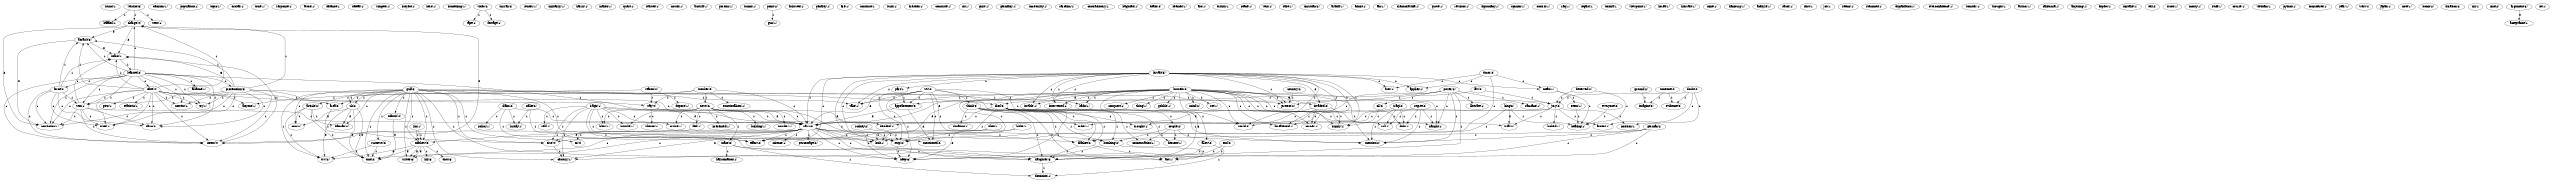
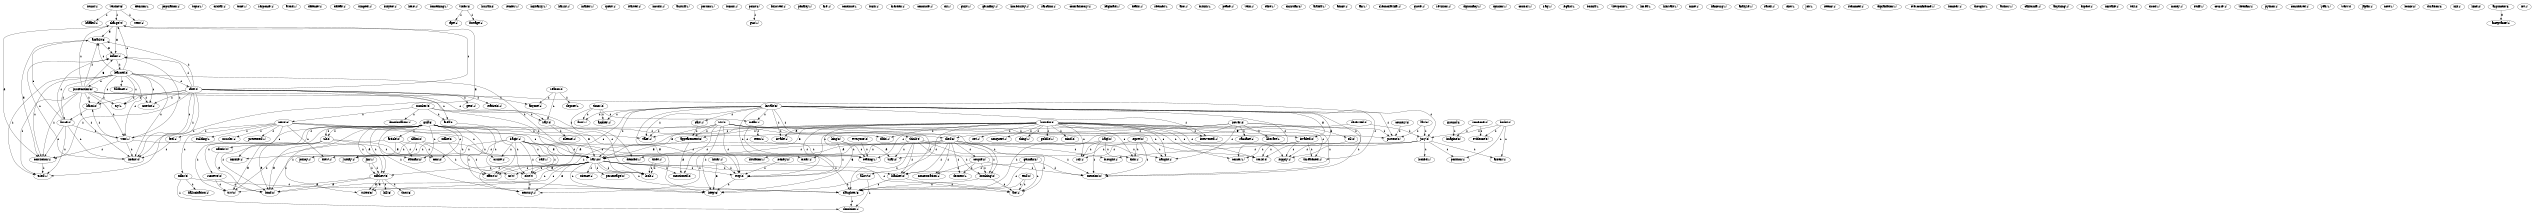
  digraph {
    n1 [label="sound(1)"]
    n2 [label="verdict(5)"]
    n3 [label="baffled(1)"]
    n4 [label="charge(4)"]
    n5 [label="went(1)"]
    n6 [label="assault(3)"]
    n7 [label="conviction(1)"]
    n8 [label="intent(4)"]
    n9 [label="inflict(1)"]
    n10 [label="learned(2)"]
    n11 [label="decision(1)"]
    n12 [label="population(1)"]
    n13 [label="claim(2)"]
    n14 [label="policy(1)"]
    n15 [label="war(20)"]
    n16 [label="justify(1)"]
    n17 [label="effort(2)"]
    n18 [label="slaughter(3)"]
    n19 [label="mathew(5)"]
    n20 [label="bmd(2)"]
    n21 [label="size(4)"]
    n22 [label="stop(2)"]
    n23 [label="century(1)"]
    n24 [label="writes(3)"]
    n25 [label="co(4)"]
    n26 [label="keep(3)"]
    n27 [label="blanket(2)"]
    n28 [label="look(1)"]
    n29 [label="act(1)"]
    n30 [label="mentioned(2)"]
    n31 [label="science(1)"]
    n32 [label="percentage(2)"]
    n33 [label="dominion(1)"]
    n34 [label="trw(2)"]
    n35 [label="kill(3)"]
    n36 [label="thou(3)"]
    n37 [label="power(2)"]
    n38 [label="oil(2)"]
    n39 [label="sacrifice(1)"]
    n40 [label="died(3)"]
    n41 [label="liberate(1)"]
    n42 [label="order(1)"]
    n43 [label="naught(1)"]
    n44 [label="mention(2)"]
    n45 [label="supply(1)"]
    n46 [label="couple(2)"]
    n47 [label="concentration(1)"]
    n48 [label="descent(1)"]
    n49 [label="bombing(2)"]
    n50 [label="gulf(3)"]
    n51 [label="article(2)"]
    n52 [label="uk(2)"]
    n53 [label="batman(2)"]
    n54 [label="protect(2)"]
    n55 [label="com(2)"]
    n56 [label="rusnews(2)"]
    n57 [label="take(1)"]
    n58 [label="mantis(4)"]
    n59 [label="topic(1)"]
    n60 [label="number(5)"]
    n61 [label="news(6)"]
    n62 [label="emotionalism(1)"]
    n63 [label="area(3)"]
    n64 [label="way(4)"]
    n65 [label="building(1)"]
    n66 [label="mass(3)"]
    n67 [label="murder(1)"]
    n68 [label="missile(1)"]
    n69 [label="presented(1)"]
    n70 [label="feel(1)"]
    n71 [label="blew(1)"]
    n72 [label="cruise(1)"]
    n73 [label="silence(1)"]
    n74 [label="hallucination(1)"]
    n75 [label="force(2)"]
    n76 [label="case(4)"]
    n77 [label="prosecution(3)"]
    n78 [label="alliance(1)"]
    n79 [label="won(1)"]
    n80 [label="tried(1)"]
    n81 [label="convict(1)"]
    n82 [label="harm(2)"]
    n83 [label="try(1)"]
    n84 [label="gets(1)"]
    n85 [label="anyone(1)"]
    n86 [label="statistic(1)"]
    n87 [label="jury(6)"]
    n88 [label="decided(1)"]
    n89 [label="assess(1)"]
    n90 [label="position(1)"]
    n91 [label="brought(1)"]
    n92 [label="trial(2)"]
    n93 [label="looked(1)"]
    n94 [label="orbital(1)"]
    n95 [label="someone(2)"]
    n96 [label="evidence(5)"]
    n97 [label="imagine(3)"]
    n98 [label="deserved(2)"]
    n99 [label="beating(1)"]
    n100 [label="country(2)"]
    n101 [label="tone(1)"]
    n102 [label="response(1)"]
    n103 [label="avoid(1)"]
    n104 [label="defense(1)"]
    n105 [label="defeat(1)"]
    n106 [label="wimped(1)"]
    n107 [label="subject(1)"]
    n108 [label="hero(1)"]
    n109 [label="regret(2)"]
    n110 [label="roll(1)"]
    n111 [label="didn(1)"]
    n112 [label="something(1)"]
    n113 [label="law(3)"]
    n114 [label="video(2)"]
    n115 [label="tape(1)"]
    n116 [label="footage(1)"]
    n117 [label="hurrah(2)"]
    n118 [label="render(1)"]
    n119 [label="militarily(1)"]
    n120 [label="harris(1)"]
    n121 [label="makes(1)"]
    n122 [label="quest(1)"]
    n123 [label="everyone(2)"]
    n124 [label="doubt(2)"]
    n125 [label="started(1)"]
    n126 [label="timor(2)"]
    n127 [label="fuss(1)"]
    n128 [label="applies(1)"]
    n129 [label="mean(1)"]
    n130 [label="seem(1)"]
    n131 [label="mouth(1)"]
    n132 [label="austria(1)"]
    n133 [label="portion(1)"]
    n134 [label="bunch(1)"]
    n135 [label="ground(2)"]
    n136 [label="point(2)"]
    n137 [label="gun(1)"]
    n138 [label="followed(1)"]
    n139 [label="iraqis(1)"]
    n140 [label="self(1)"]
    n141 [label="kuwait(5)"]
    n142 [label="part(1)"]
    n143 [label="invaded(2)"]
    n144 [label="threatened(1)"]
    n145 [label="intervened(1)"]
    n146 [label="invade(1)"]
    n147 [label="corner(1)"]
    n148 [label="hadn(1)"]
    n149 [label="world(4)"]
    n150 [label="appeasement(3)"]
    n151 [label="end(2)"]
    n152 [label="penalty(1)"]
    n153 [label="fire(1)"]
    n154 [label="continue(1)"]
    n155 [label="bush(1)"]
    n156 [label="dresden(1)"]
    n157 [label="conclude(1)"]
    n158 [label="hussein(8)"]
    n159 [label="conquest(1)"]
    n160 [label="thing(1)"]
    n161 [label="gobble(1)"]
    n162 [label="allow(2)"]
    n163 [label="mind(2)"]
    n164 [label="set(1)"]
    n165 [label="ok(1)"]
    n166 [label="guilt(1)"]
    n167 [label="germany(1)"]
    n168 [label="incredulity(1)"]
    n169 [label="reason(2)"]
    n170 [label="depose(1)"]
    n171 [label="sarcasm(1)"]
    n172 [label="contradictory(1)"]
    n173 [label="baghdad(1)"]
-   n174 [label="death(4)"]
+   n174 [label="death(1)"]
    n175 [label="seemed(1)"]
    n176 [label="abc(1)"]
    n177 [label="british(1)"]
    n178 [label="peace(1)"]
    n179 [label="vein(1)"]
    n180 [label="ww(2)"]
    n181 [label="think(4)"]
    n182 [label="situation(1)"]
    n183 [label="base(1)"]
    n184 [label="christian(2)"]
    n185 [label="arabia(1)"]
    n186 [label="admit(1)"]
    n187 [label="fan(1)"]
    n188 [label="czechoslavkia(1)"]
    n189 [label="quote(1)"]
    n190 [label="revision(1)"]
    n191 [label="diplomacy(1)"]
    n192 [label="opinion(1)"]
    n193 [label="control(1)"]
    n194 [label="iraq(1)"]
    n195 [label="regard(1)"]
    n196 [label="bosnia(1)"]
    n197 [label="viewpoint(1)"]
    n198 [label="iraqi(2)"]
    n199 [label="korea(1)"]
    n200 [label="jim(1)"]
    n201 [label="hkuwait(1)"]
    n202 [label="mine(1)"]
    n203 [label="hamburg(1)"]
    n204 [label="german(2)"]
    n205 [label="analyze(1)"]
    n206 [label="rodney(2)"]
    n207 [label="saudi(1)"]
    n208 [label="idiot(1)"]
    n209 [label="job(1)"]
    n210 [label="tibet(1)"]
    n211 [label="seems(1)"]
    n212 [label="stemmed(1)"]
    n213 [label="king(3)"]
    n214 [label="explanation(1)"]
    n215 [label="overconfidence(1)"]
    n216 [label="bomber(1)"]
    n217 [label="thought(1)"]
    n218 [label="author(1)"]
    n219 [label="california(1)"]
    n220 [label="anything(1)"]
    n221 [label="expect(1)"]
    n222 [label="mistake(1)"]
    n223 [label="tell(2)"]
    n224 [label="blood(1)"]
    n225 [label="monty(1)"]
    n226 [label="stuff(1)"]
    n227 [label="course(1)"]
    n228 [label="make(2)"]
    n229 [label="hitler(1)"]
    n230 [label="vietnam(1)"]
    n231 [label="python(1)"]
    n232 [label="considered(1)"]
    n233 [label="year(1)"]
    n234 [label="west(4)"]
    n235 [label="japan(1)"]
    n236 [label="note(1)"]
    n237 [label="bomb(2)"]
    n238 [label="duration(2)"]
    n239 [label="nik(1)"]
    n240 [label="kind(2)"]
    n241 [label="argument(3)"]
    n242 [label="acceptance(1)"]
    n243 [label="lot(1)"]
    n2 -> n3 [label=1]
    n2 -> n4 [label=1]
    n2 -> n5 [label=1]
    n4 -> n6 [label=2]
    n4 -> n7 [label=2]
    n4 -> n8 [label=2]
    n4 -> n9 [label=2]
    n6 -> n7 [label=2]
    n6 -> n9 [label=2]
    n8 -> n9 [label=1]
    n9 -> n10 [label=1]
    n10 -> n4 [label=1]
    n10 -> n6 [label=1]
    n10 -> n7 [label=1]
    n10 -> n8 [label=1]
    n10 -> n15 [label=1]
    n10 -> n75 [label=1]
    n10 -> n76 [label=1]
    n10 -> n77 [label=1]
    n10 -> n78 [label=1]
    n10 -> n79 [label=1]
    n10 -> n80 [label=1]
    n10 -> n81 [label=1]
    n10 -> n82 [label=1]
    n10 -> n83 [label=1]
    n13 -> n14 [label=1]
    n13 -> n15 [label=1]
    n13 -> n16 [label=1]
    n13 -> n17 [label=1]
    n15 -> n17 [label=1]
    n15 -> n18 [label=1]
    n15 -> n19 [label=1]
    n15 -> n20 [label=1]
    n15 -> n21 [label=2]
    n15 -> n22 [label=1]
    n15 -> n23 [label=2]
    n15 -> n24 [label=1]
    n15 -> n25 [label=1]
    n15 -> n26 [label=1]
    n15 -> n27 [label=1]
    n15 -> n28 [label=1]
    n15 -> n29 [label=1]
    n15 -> n30 [label=1]
    n15 -> n31 [label=1]
    n15 -> n32 [label=1]
    n18 -> n33 [label=1]
    n19 -> n20 [label=2]
    n19 -> n24 [label=2]
    n19 -> n24 [label=2]
    n19 -> n34 [label=2]
    n19 -> n35 [label=1]
    n19 -> n36 [label=1]
    n21 -> n23 [label=1]
    n22 -> n26 [label=1]
    n27 -> n18 [label=1]
    n27 -> n29 [label=1]
    n37 -> n18 [label=1]
    n37 -> n38 [label=1]
    n37 -> n39 [label=1]
    n37 -> n40 [label=1]
    n37 -> n41 [label=1]
    n37 -> n42 [label=1]
    n37 -> n43 [label=1]
    n37 -> n44 [label=1]
    n38 -> n45 [label=1]
    n40 -> n15 [label=1]
    n40 -> n21 [label=1]
    n40 -> n23 [label=1]
    n40 -> n27 [label=1]
    n40 -> n43 [label=1]
    n40 -> n44 [label=1]
    n40 -> n46 [label=1]
    n40 -> n47 [label=1]
    n40 -> n48 [label=1]
    n40 -> n49 [label=1]
    n46 -> n44 [label=1]
    n46 -> n47 [label=1]
    n46 -> n48 [label=1]
    n46 -> n49 [label=1]
    n49 -> n18 [label=1]
    n49 -> n29 [label=1]
    n50 -> n19 [label=1]
    n50 -> n19 [label=1]
    n50 -> n20 [label=1]
    n50 -> n21 [label=1]
    n50 -> n22 [label=1]
    n50 -> n23 [label=1]
    n50 -> n24 [label=1]
    n50 -> n25 [label=1]
    n50 -> n26 [label=1]
    n50 -> n34 [label=1]
    n50 -> n40 [label=1]
    n50 -> n51 [label=1]
    n50 -> n52 [label=1]
    n50 -> n52 [label=1]
    n50 -> n53 [label=1]
    n50 -> n54 [label=1]
    n50 -> n55 [label=1]
    n50 -> n56 [label=1]
    n50 -> n57 [label=1]
    n50 -> n58 [label=1]
    n51 -> n20 [label=1]
    n51 -> n34 [label=1]
    n51 -> n53 [label=1]
    n51 -> n55 [label=1]
    n52 -> n20 [label=2]
    n52 -> n20 [label=2]
    n52 -> n34 [label=2]
    n52 -> n53 [label=2]
    n52 -> n55 [label=2]
    n56 -> n20 [label=1]
    n56 -> n34 [label=1]
    n58 -> n20 [label=2]
    n60 -> n15 [label=1]
    n60 -> n61 [label=1]
    n60 -> n62 [label=1]
    n60 -> n63 [label=1]
    n60 -> n64 [label=1]
    n61 -> n15 [label=1]
    n61 -> n28 [label=1]
    n61 -> n65 [label=1]
    n61 -> n66 [label=1]
    n61 -> n67 [label=1]
    n61 -> n68 [label=1]
    n61 -> n69 [label=1]
    n61 -> n70 [label=1]
    n61 -> n71 [label=1]
    n61 -> n72 [label=1]
    n63 -> n21 [label=1]
    n64 -> n15 [label=2]
    n64 -> n73 [label=1]
    n66 -> n18 [label=1]
    n66 -> n33 [label=1]
    n66 -> n74 [label=1]
    n70 -> n8 [label=1]
    n75 -> n6 [label=1]
    n75 -> n7 [label=1]
    n75 -> n8 [label=1]
    n75 -> n9 [label=1]
    n75 -> n79 [label=1]
    n75 -> n80 [label=1]
-   n75 -> n82 [label=1]
+   n82 -> n75 [label=1]
    n76 -> n4 [label=1]
    n76 -> n6 [label=1]
    n76 -> n7 [label=1]
    n76 -> n8 [label=1]
    n76 -> n9 [label=1]
    n76 -> n63 [label=1]
    n76 -> n64 [label=1]
    n76 -> n79 [label=1]
    n76 -> n80 [label=1]
    n76 -> n81 [label=1]
    n76 -> n82 [label=1]
    n76 -> n83 [label=1]
    n76 -> n84 [label=1]
    n76 -> n85 [label=1]
    n76 -> n86 [label=1]
    n77 -> n4 [label=1]
    n77 -> n6 [label=1]
    n77 -> n7 [label=1]
    n77 -> n8 [label=1]
    n77 -> n9 [label=3]
    n77 -> n79 [label=1]
    n77 -> n80 [label=1]
    n77 -> n81 [label=1]
    n77 -> n82 [label=1]
    n77 -> n83 [label=1]
    n77 -> n87 [label=1]
    n77 -> n88 [label=1]
    n79 -> n7 [label=1]
    n79 -> n8 [label=1]
    n79 -> n9 [label=1]
    n79 -> n15 [label=1]
-   n79 -> n80 [label=1]
+   n7 -> n80 [label=1]
    n79 -> n82 [label=1]
    n87 -> n88 [label=1]
    n87 -> n89 [label=1]
    n87 -> n90 [label=1]
    n87 -> n91 [label=1]
    n87 -> n92 [label=1]
    n87 -> n93 [label=1]
    n95 -> n96 [label=1]
    n95 -> n97 [label=1]
    n98 -> n87 [label=1]
    n98 -> n99 [label=1]
    n100 -> n54 [label=1]
    n109 -> n43 [label=1]
    n109 -> n44 [label=1]
    n109 -> n110 [label=1]
    n109 -> n111 [label=1]
    n113 -> n54 [label=1]
    n113 -> n87 [label=1]
    n114 -> n115 [label=1]
    n114 -> n116 [label=1]
    n123 -> n99 [label=1]
    n124 -> n87 [label=1]
    n124 -> n89 [label=1]
    n124 -> n90 [label=1]
    n124 -> n96 [label=1]
    n126 -> n28 [label=1]
    n126 -> n127 [label=1]
    n126 -> n128 [label=1]
    n126 -> n129 [label=1]
    n129 -> n99 [label=1]
    n129 -> n130 [label=1]
    n130 -> n99 [label=1]
    n135 -> n97 [label=1]
    n136 -> n137 [label=1]
    n139 -> n15 [label=2]
    n139 -> n18 [label=1]
    n139 -> n21 [label=1]
    n139 -> n23 [label=1]
    n139 -> n28 [label=1]
    n139 -> n42 [label=1]
    n139 -> n68 [label=1]
    n139 -> n71 [label=1]
    n139 -> n72 [label=1]
    n139 -> n140 [label=1]
    n141 -> n15 [label=1]
    n141 -> n17 [label=1]
    n141 -> n22 [label=1]
    n141 -> n26 [label=2]
    n141 -> n45 [label=1]
    n141 -> n54 [label=1]
    n141 -> n57 [label=1]
    n141 -> n127 [label=1]
    n141 -> n128 [label=1]
    n141 -> n129 [label=1]
    n141 -> n142 [label=1]
    n141 -> n143 [label=2]
    n141 -> n144 [label=1]
    n141 -> n145 [label=1]
    n141 -> n146 [label=1]
    n141 -> n147 [label=1]
    n141 -> n148 [label=1]
    n141 -> n149 [label=1]
    n142 -> n150 [label=1]
    n143 -> n45 [label=1]
    n143 -> n144 [label=1]
    n143 -> n147 [label=1]
    n143 -> n149 [label=1]
    n150 -> n15 [label=2]
    n150 -> n30 [label=2]
    n151 -> n18 [label=1]
    n151 -> n29 [label=1]
    n158 -> n15 [label=2]
    n158 -> n17 [label=2]
    n158 -> n22 [label=1]
    n158 -> n26 [label=3]
    n158 -> n43 [label=1]
    n158 -> n44 [label=1]
    n158 -> n45 [label=1]
    n158 -> n54 [label=1]
    n158 -> n57 [label=1]
    n158 -> n110 [label=1]
    n158 -> n111 [label=1]
    n158 -> n143 [label=3]
    n158 -> n144 [label=1]
    n158 -> n145 [label=1]
    n158 -> n146 [label=2]
    n158 -> n147 [label=1]
    n158 -> n148 [label=1]
    n158 -> n149 [label=1]
    n158 -> n150 [label=1]
    n158 -> n159 [label=1]
    n158 -> n160 [label=1]
    n158 -> n161 [label=1]
    n158 -> n162 [label=1]
    n158 -> n163 [label=1]
    n158 -> n164 [label=1]
    n162 -> n26 [label=1]
    n162 -> n33 [label=1]
    n169 -> n64 [label=1]
    n169 -> n85 [label=1]
    n169 -> n170 [label=1]
    n180 -> n15 [label=2]
    n180 -> n22 [label=1]
    n180 -> n26 [label=1]
    n180 -> n27 [label=1]
    n180 -> n30 [label=1]
    n180 -> n49 [label=1]
    n180 -> n57 [label=1]
    n180 -> n149 [label=1]
    n180 -> n150 [label=1]
    n180 -> n181 [label=1]
    n181 -> n18 [label=1]
    n181 -> n27 [label=1]
    n181 -> n29 [label=1]
    n181 -> n49 [label=1]
    n181 -> n91 [label=1]
    n181 -> n92 [label=1]
    n181 -> n182 [label=1]
    n198 -> n15 [label=2]
    n198 -> n44 [label=1]
    n198 -> n110 [label=1]
    n198 -> n111 [label=1]
    n200 -> n19 [label=1]
    n200 -> n19 [label=1]
    n204 -> n18 [label=1]
    n204 -> n27 [label=1]
    n204 -> n29 [label=1]
    n204 -> n44 [label=1]
    n206 -> n22 [label=1]
    n210 -> n28 [label=1]
    n210 -> n28 [label=1]
    n213 -> n22 [label=1]
    n213 -> n92 [label=2]
    n213 -> n99 [label=1]
    n228 -> n16 [label=1]
    n228 -> n17 [label=1]
    n229 -> n22 [label=1]
    n229 -> n26 [label=2]
    n241 -> n242 [label=2]
  }
